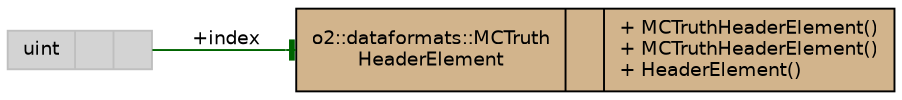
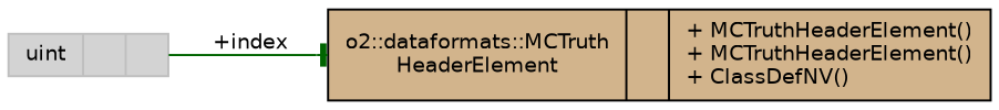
  digraph {
    rankdir=LR
    node [fontname=Helvetica fontsize=10 shape=record style=filled]
-   n1 [color=black fillcolor=tan fontcolor=black height=0.2 label="{o2::dataformats::MCTruth\lHeaderElement\n||+ MCTruthHeaderElement()\l+ MCTruthHeaderElement()\l+ HeaderElement()\l}" width=0.4]
+   n1 [color=black fillcolor=tan fontcolor=black height=0.2 label="{o2::dataformats::MCTruth\lHeaderElement\n||+ MCTruthHeaderElement()\l+ MCTruthHeaderElement()\l+ ClassDefNV()\l}" width=0.4]
    n2 [color=grey75 height=0.2 label="{uint\n||}" width=0.4 fillcolor=lightgrey]
    n2 -> n1 [arrowhead=tee color=darkgreen fontname=Helvetica fontsize=10 label=" +index" labelfontname=Helvetica labelfontsize=10 style=solid]
  }
